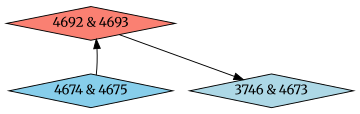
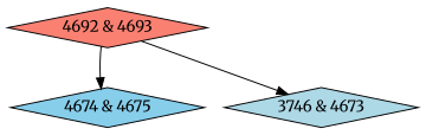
  digraph {
    fontname=Merriweather
    node [fontname=Merriweather shape=diamond style=filled]
    edge [fontname=Merriweather]
    n1 [fillcolor=lightblue label="3746 & 4673"]
    n2 [fillcolor=skyblue label="4674 & 4675"]
    n3 [fillcolor=salmon label="4692 & 4693"]
-   n2 -> n3
+   n3 -> n2
    n3 -> n1
  }
